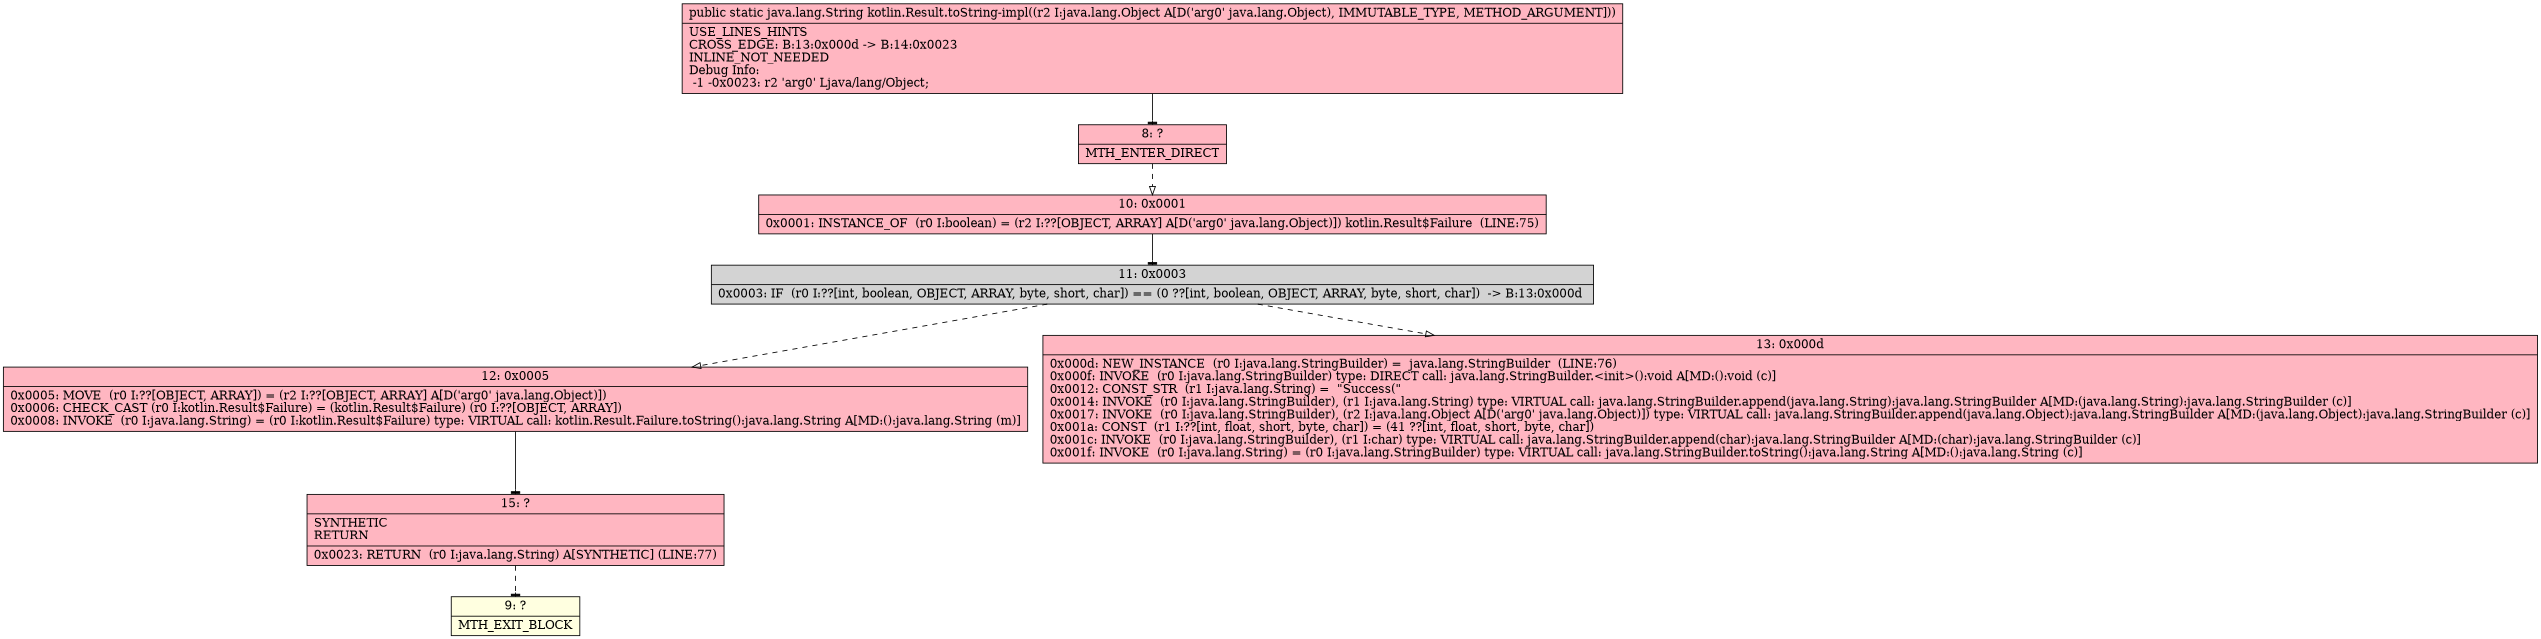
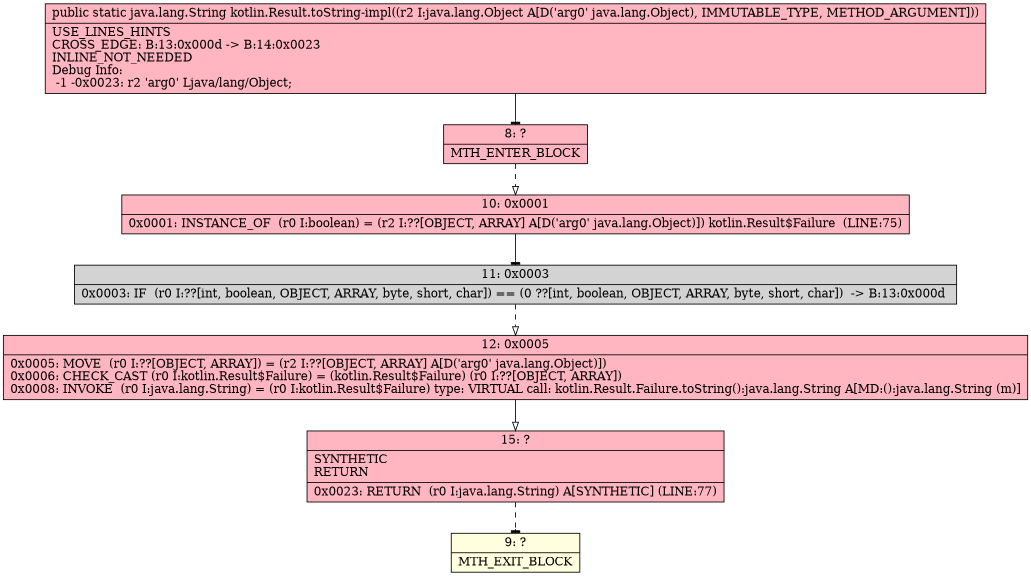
  digraph {
    node [fillcolor=lightpink shape=record style=filled]
    edge [arrowhead=onormal style=dashed]
-   n1 [label="{8\:\ ?|MTH_ENTER_DIRECT\l}"]
+   n1 [label="{8\:\ ?|MTH_ENTER_BLOCK\l}"]
    n2 [label="{10\:\ 0x0001|0x0001: INSTANCE_OF  (r0 I:boolean) = (r2 I:??[OBJECT, ARRAY] A[D('arg0' java.lang.Object)]) kotlin.Result$Failure  (LINE:75)\l}"]
    n3 [fillcolor=lightgrey label="{11\:\ 0x0003|0x0003: IF  (r0 I:??[int, boolean, OBJECT, ARRAY, byte, short, char]) == (0 ??[int, boolean, OBJECT, ARRAY, byte, short, char])  \-\> B:13:0x000d \l}"]
    n4 [label="{12\:\ 0x0005|0x0005: MOVE  (r0 I:??[OBJECT, ARRAY]) = (r2 I:??[OBJECT, ARRAY] A[D('arg0' java.lang.Object)]) \l0x0006: CHECK_CAST (r0 I:kotlin.Result$Failure) = (kotlin.Result$Failure) (r0 I:??[OBJECT, ARRAY]) \l0x0008: INVOKE  (r0 I:java.lang.String) = (r0 I:kotlin.Result$Failure) type: VIRTUAL call: kotlin.Result.Failure.toString():java.lang.String A[MD:():java.lang.String (m)]\l}"]
-   n5 [label="{13\:\ 0x000d|0x000d: NEW_INSTANCE  (r0 I:java.lang.StringBuilder) =  java.lang.StringBuilder  (LINE:76)\l0x000f: INVOKE  (r0 I:java.lang.StringBuilder) type: DIRECT call: java.lang.StringBuilder.\<init\>():void A[MD:():void (c)]\l0x0012: CONST_STR  (r1 I:java.lang.String) =  \"Success(\" \l0x0014: INVOKE  (r0 I:java.lang.StringBuilder), (r1 I:java.lang.String) type: VIRTUAL call: java.lang.StringBuilder.append(java.lang.String):java.lang.StringBuilder A[MD:(java.lang.String):java.lang.StringBuilder (c)]\l0x0017: INVOKE  (r0 I:java.lang.StringBuilder), (r2 I:java.lang.Object A[D('arg0' java.lang.Object)]) type: VIRTUAL call: java.lang.StringBuilder.append(java.lang.Object):java.lang.StringBuilder A[MD:(java.lang.Object):java.lang.StringBuilder (c)]\l0x001a: CONST  (r1 I:??[int, float, short, byte, char]) = (41 ??[int, float, short, byte, char]) \l0x001c: INVOKE  (r0 I:java.lang.StringBuilder), (r1 I:char) type: VIRTUAL call: java.lang.StringBuilder.append(char):java.lang.StringBuilder A[MD:(char):java.lang.StringBuilder (c)]\l0x001f: INVOKE  (r0 I:java.lang.String) = (r0 I:java.lang.StringBuilder) type: VIRTUAL call: java.lang.StringBuilder.toString():java.lang.String A[MD:():java.lang.String (c)]\l}"]
    n6 [label="{15\:\ ?|SYNTHETIC\lRETURN\l|0x0023: RETURN  (r0 I:java.lang.String) A[SYNTHETIC] (LINE:77)\l}"]
    n7 [fillcolor=lightyellow label="{9\:\ ?|MTH_EXIT_BLOCK\l}"]
    n8 [label="{public static java.lang.String kotlin.Result.toString\-impl((r2 I:java.lang.Object A[D('arg0' java.lang.Object), IMMUTABLE_TYPE, METHOD_ARGUMENT]))  | USE_LINES_HINTS\lCROSS_EDGE: B:13:0x000d \-\> B:14:0x0023\lINLINE_NOT_NEEDED\lDebug Info:\l  \-1 \-0x0023: r2 'arg0' Ljava\/lang\/Object;\l}"]
    n1 -> n2
    n2 -> n3 [arrowhead=tee style=solid]
    n3 -> n4
-   n3 -> n5
-   n4 -> n6 [arrowhead=tee style=solid]
+   n4 -> n6 [style=solid]
    n6 -> n7 [arrowhead=tee]
    n8 -> n1 [arrowhead=tee style=solid]
  }
